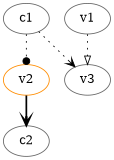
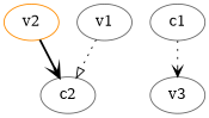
  strict digraph {
    node [color=gray40]
    edge [arrowhead=vee color=black style=dotted weight=1]
    v2 [color=darkorange]
    c1
    v3
    c2
    v1
    v2 -> c2 [style=bold]
-   c1 -> v2 [arrowhead=dot]
    c1 -> v3
-   v1 -> v3 [arrowhead=onormal]
+   v1 -> c2 [arrowhead=onormal]
  }
